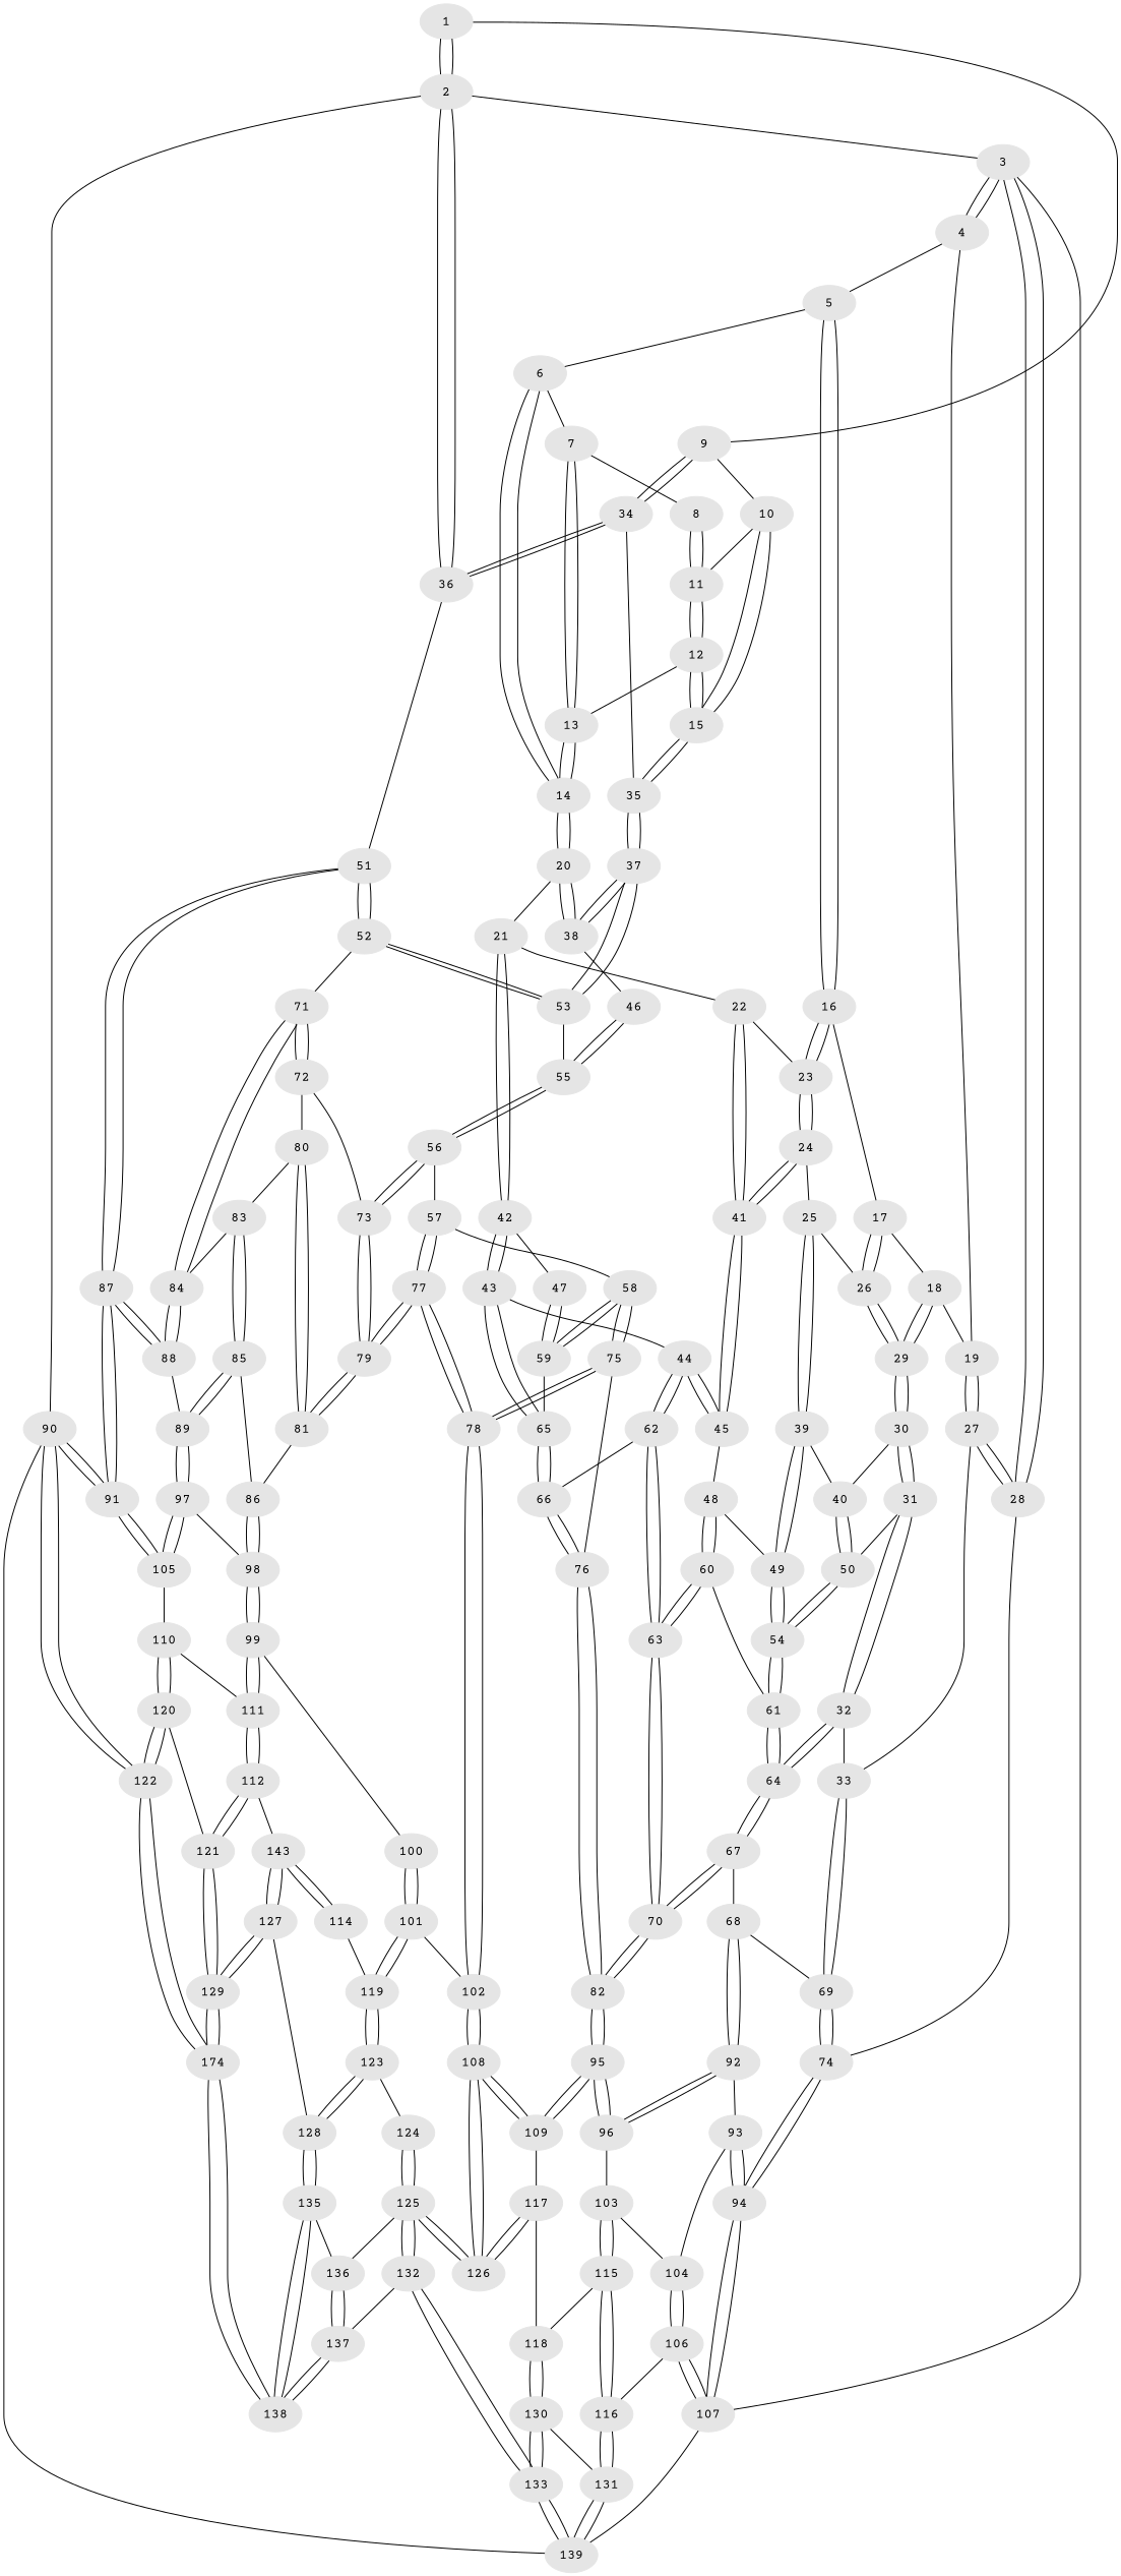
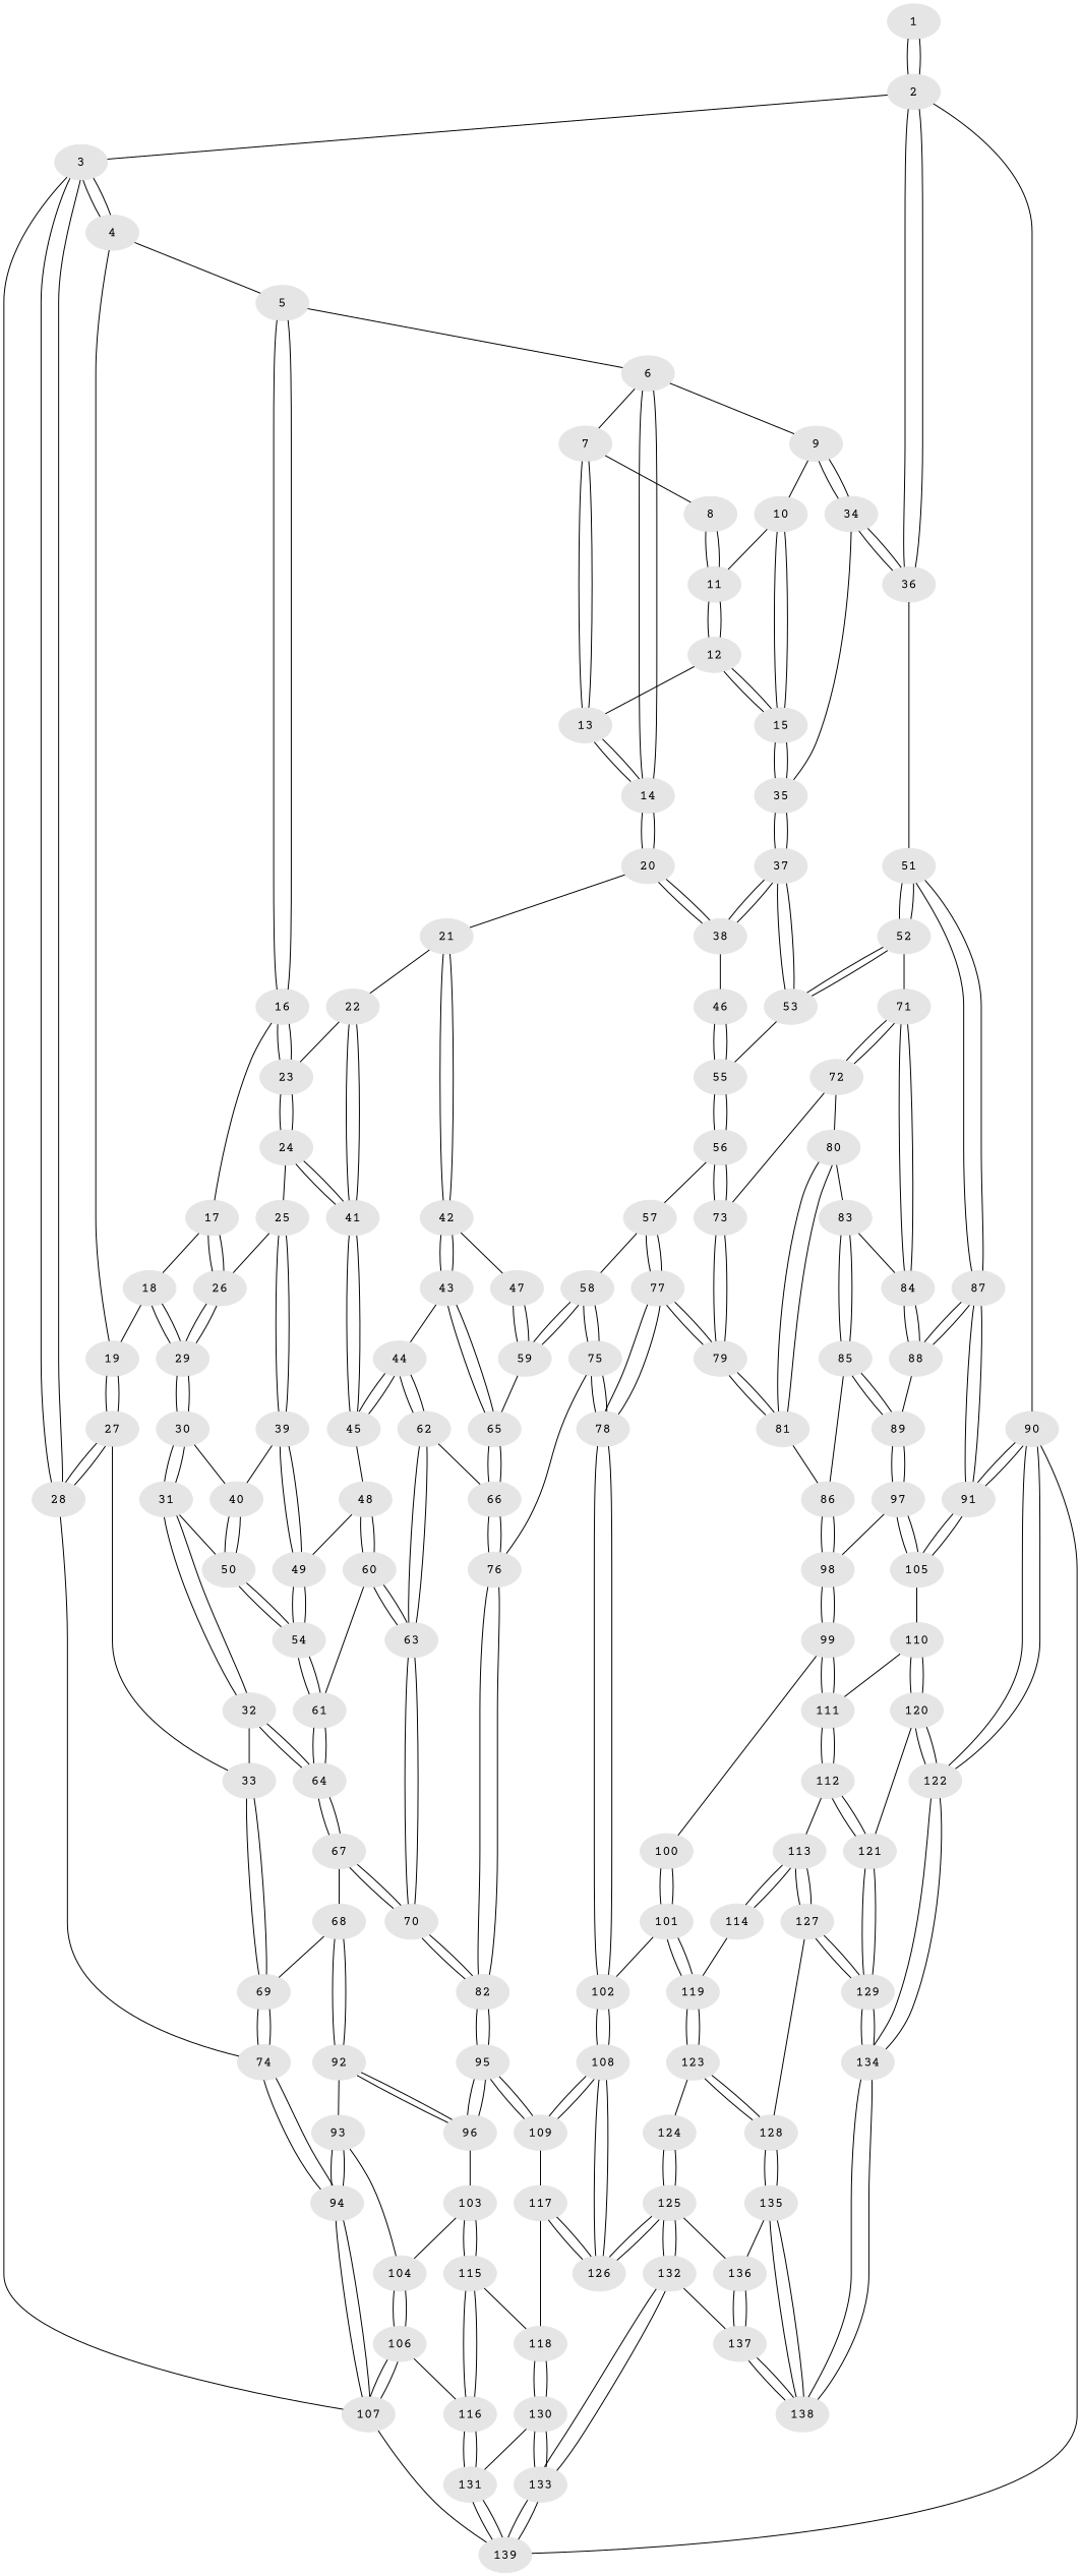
  graph {
    fontname="Courier Prime"
    node [color=gray90 fontname="Courier Prime" style=filled]
    edge [fontname="Courier Prime"]
    1
    2
    9
    3
    36
    90
    10
    34
    4
    28
    107
    51
    91
    122
    139
    5
    19
    74
    6
    16
    27
    7
    14
    17
    23
    8
    13
    20
    11
    12
    15
    35
    21
    38
    37
    18
    26
    24
    29
    30
    33
    22
    42
    46
    41
    43
    47
    45
    25
    39
    40
    49
    69
    94
    31
    32
    50
    64
    54
    67
    53
    52
    87
    55
    48
    44
    65
    59
    62
    66
    63
    60
    56
    61
    71
    88
    72
    84
    57
    73
    58
    77
    79
    75
    78
    76
    70
    82
    68
    92
    93
    96
    95
    80
    81
    83
    102
    108
    86
    85
    98
    109
    89
    97
    99
    105
-   134 [label=174]
+   134
    110
    104
    103
    106
    117
    115
    100
    111
    101
    112
    119
    114
    123
    126
    116
    118
    120
    131
    121
-   113 [label=143]
+   113
    127
    129
    128
    130
    133
    124
    138
    125
    135
    136
    132
    137
    1 -- 2
    1 -- 2
-   1 -- 9
+   6 -- 9
    2 -- 3
    2 -- 36
    2 -- 36
    2 -- 90
    9 -- 10
    9 -- 34
    9 -- 34
    3 -- 4
    3 -- 4
    3 -- 28
    3 -- 28
    3 -- 107
    36 -- 51
    90 -- 91
    90 -- 91
    90 -- 122
    90 -- 122
    90 -- 139
    10 -- 11
    10 -- 15
    10 -- 15
    34 -- 36
    34 -- 36
    34 -- 35
    4 -- 5
    4 -- 19
    28 -- 74
    107 -- 139
    51 -- 52
    51 -- 52
    51 -- 87
    51 -- 87
    91 -- 105
    91 -- 105
    122 -- 134
    122 -- 134
    5 -- 6
    5 -- 16
    5 -- 16
    19 -- 27
    19 -- 27
    74 -- 94
    74 -- 94
    6 -- 7
    6 -- 14
    6 -- 14
    16 -- 17
    16 -- 23
    16 -- 23
    27 -- 28
    27 -- 28
    27 -- 33
    7 -- 8
    7 -- 13
    7 -- 13
    14 -- 20
    14 -- 20
    17 -- 18
    17 -- 26
    17 -- 26
    23 -- 24
    23 -- 24
    8 -- 11
    8 -- 11
    13 -- 14
    13 -- 14
    20 -- 21
    20 -- 38
    20 -- 38
    11 -- 12
    11 -- 12
    12 -- 13
    12 -- 15
    12 -- 15
    15 -- 35
    15 -- 35
    35 -- 37
    35 -- 37
    21 -- 22
    21 -- 42
    21 -- 42
    38 -- 46
    37 -- 38
    37 -- 38
    37 -- 53
    37 -- 53
    18 -- 19
    18 -- 29
    18 -- 29
    26 -- 29
    26 -- 29
    24 -- 41
    24 -- 41
    24 -- 25
    29 -- 30
    29 -- 30
    30 -- 40
    30 -- 31
    30 -- 31
    33 -- 69
    33 -- 69
    22 -- 23
    22 -- 41
    22 -- 41
    42 -- 43
    42 -- 43
    42 -- 47
    46 -- 55
    46 -- 55
    41 -- 45
    41 -- 45
    43 -- 44
    43 -- 65
    43 -- 65
    47 -- 59
    47 -- 59
    45 -- 48
    25 -- 26
    25 -- 39
    25 -- 39
    39 -- 40
    39 -- 49
    39 -- 49
    40 -- 50
    40 -- 50
    49 -- 54
    49 -- 54
    69 -- 74
    69 -- 74
    94 -- 107
    94 -- 107
    31 -- 32
    31 -- 32
    31 -- 50
    32 -- 33
    32 -- 64
    32 -- 64
    50 -- 54
    50 -- 54
    64 -- 67
    64 -- 67
    54 -- 61
    54 -- 61
    67 -- 70
    67 -- 70
    67 -- 68
    53 -- 55
    52 -- 53
    52 -- 53
    52 -- 71
    87 -- 91
    87 -- 91
    87 -- 88
    87 -- 88
    55 -- 56
    55 -- 56
    48 -- 49
    48 -- 60
    48 -- 60
    44 -- 45
    44 -- 45
    44 -- 62
    44 -- 62
    65 -- 66
    65 -- 66
    59 -- 65
    62 -- 66
    62 -- 63
    62 -- 63
    66 -- 76
    66 -- 76
    63 -- 70
    63 -- 70
    60 -- 63
    60 -- 63
    60 -- 61
    56 -- 57
    56 -- 73
    56 -- 73
    61 -- 64
    61 -- 64
    71 -- 72
    71 -- 72
    71 -- 84
    71 -- 84
    88 -- 89
    72 -- 73
    72 -- 80
    84 -- 88
    84 -- 88
    57 -- 58
    57 -- 77
    57 -- 77
    73 -- 79
    73 -- 79
    58 -- 59
    58 -- 59
    58 -- 75
    58 -- 75
    77 -- 79
    77 -- 79
    77 -- 78
    77 -- 78
    79 -- 81
    79 -- 81
    75 -- 78
    75 -- 78
    75 -- 76
    78 -- 102
    78 -- 102
    76 -- 82
    76 -- 82
    70 -- 82
    70 -- 82
    82 -- 95
    82 -- 95
    68 -- 69
    68 -- 92
    68 -- 92
    92 -- 93
    92 -- 96
    92 -- 96
    93 -- 94
    93 -- 94
    93 -- 104
    96 -- 103
    95 -- 96
    95 -- 96
    95 -- 109
    95 -- 109
    80 -- 81
    80 -- 81
    80 -- 83
    81 -- 86
    83 -- 84
    83 -- 85
    83 -- 85
    102 -- 108
    102 -- 108
    108 -- 109
    108 -- 109
    108 -- 126
    108 -- 126
    86 -- 98
    86 -- 98
    85 -- 86
    85 -- 89
    85 -- 89
    98 -- 99
    98 -- 99
    109 -- 117
    89 -- 97
    89 -- 97
    97 -- 98
    97 -- 105
    97 -- 105
    99 -- 100
    99 -- 111
    99 -- 111
    105 -- 110
    134 -- 138
    134 -- 138
    110 -- 111
    110 -- 120
    110 -- 120
    104 -- 106
    104 -- 106
    103 -- 104
    103 -- 115
    103 -- 115
    106 -- 107
    106 -- 107
    106 -- 116
    117 -- 126
    117 -- 126
    117 -- 118
    115 -- 116
    115 -- 116
    115 -- 118
    100 -- 101
    100 -- 101
    111 -- 112
    111 -- 112
    101 -- 102
    101 -- 119
    101 -- 119
    112 -- 121
    112 -- 121
    112 -- 113
    119 -- 123
    119 -- 123
    114 -- 119
    123 -- 128
    123 -- 128
    123 -- 124
    116 -- 131
    116 -- 131
    118 -- 130
    118 -- 130
    120 -- 122
    120 -- 122
    120 -- 121
    131 -- 139
    131 -- 139
    121 -- 129
    121 -- 129
    113 -- 114
    113 -- 114
    113 -- 127
    113 -- 127
    127 -- 129
    127 -- 129
    127 -- 128
    129 -- 134
    129 -- 134
    128 -- 135
    128 -- 135
    130 -- 131
    130 -- 133
    130 -- 133
    133 -- 139
    133 -- 139
    124 -- 125
    124 -- 125
    125 -- 126
    125 -- 126
    125 -- 136
    125 -- 132
    125 -- 132
    135 -- 138
    135 -- 138
    135 -- 136
    136 -- 137
    136 -- 137
    132 -- 133
    132 -- 133
    132 -- 137
    137 -- 138
    137 -- 138
  }
